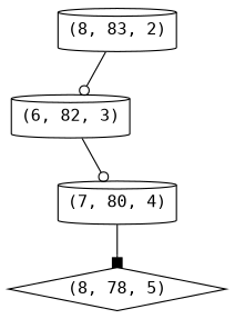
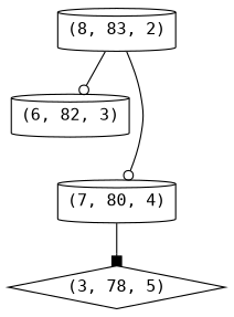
  digraph {
    fontname="DejaVu Sans Mono"
    node [fontname="DejaVu Sans Mono" shape=cylinder]
    edge [arrowhead=odot fontname="DejaVu Sans Mono"]
    n1 [label="(8, 83, 2)"]
    "(6, 82, 3)"
    "(7, 80, 4)"
-   "(8, 78, 5)" [shape=diamond]
+   "(8, 78, 5)" [shape=diamond label="(3, 78, 5)"]
    n1 -> "(6, 82, 3)"
-   "(6, 82, 3)" -> "(7, 80, 4)"
+   n1 -> "(7, 80, 4)"
    "(7, 80, 4)" -> "(8, 78, 5)" [arrowhead=box]
  }
